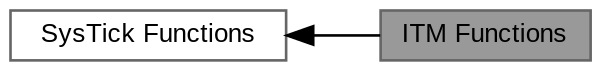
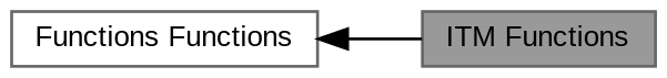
  digraph {
    rankdir=LR
    fontname="Liberation Sans"
    node [fontname="Liberation Sans" fontsize=10 shape=box style=filled]
-   n1 [color=grey40 fillcolor=white height=0.2 label="SysTick Functions" width=0.4]
+   n1 [color=grey40 fillcolor=white height=0.2 label="Functions Functions" width=0.4]
    n2 [color=gray40 fillcolor=grey60 fontcolor=black height=0.2 label="ITM Functions" width=0.4]
    n1 -> n2 [dir=back fontname="Liberation Sans" fontsize=10 labelfontname=Helvetica labelfontsize=10 shape=plaintext style=solid]
  }
